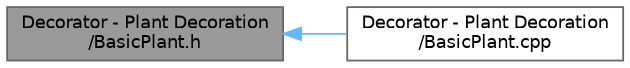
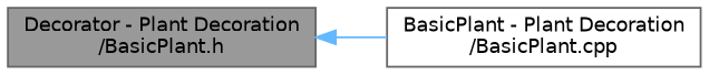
  digraph {
    rankdir=LR
    node [fontname=Helvetica fontsize=10 shape=box style=filled]
    n1 [color=gray40 fillcolor=grey60 fontcolor=black height=0.2 label="Decorator - Plant Decoration\l/BasicPlant.h" width=0.4]
-   n2 [color=grey40 fillcolor=white height=0.2 label="Decorator - Plant Decoration\l/BasicPlant.cpp" width=0.4]
+   n2 [color=grey40 fillcolor=white height=0.2 label="BasicPlant - Plant Decoration\l/BasicPlant.cpp" width=0.4]
    n1 -> n2 [color=steelblue1 dir=back fontname=Helvetica fontsize=10 labelfontname=Helvetica labelfontsize=10 style=solid]
  }
